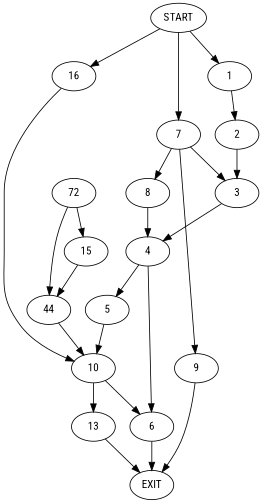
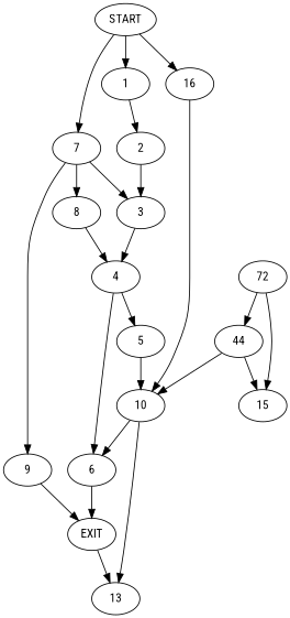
  digraph {
    fontname="Roboto Condensed"
    node [fontname="Roboto Condensed"]
    edge [fontname="Roboto Condensed"]
    n1 [label=START]
    1
    7
    16
    2
    3
    8
    9
    10
    n10 [label=EXIT]
    4
    5
    6
    13
    n15 [label=72]
    n16 [label=44]
    15
    n1 -> 1
    n1 -> 7
    n1 -> 16
    1 -> 2
    7 -> 3
    7 -> 8
    7 -> 9
    16 -> 10
    2 -> 3
    3 -> 4
    8 -> 4
    9 -> n10
    10 -> 6
    10 -> 13
    4 -> 5
    4 -> 6
    5 -> 10
    6 -> n10
-   13 -> n10
+   n10 -> 13
    n15 -> n16
    n15 -> 15
    n16 -> 10
-   15 -> n16
+   n16 -> 15
  }
